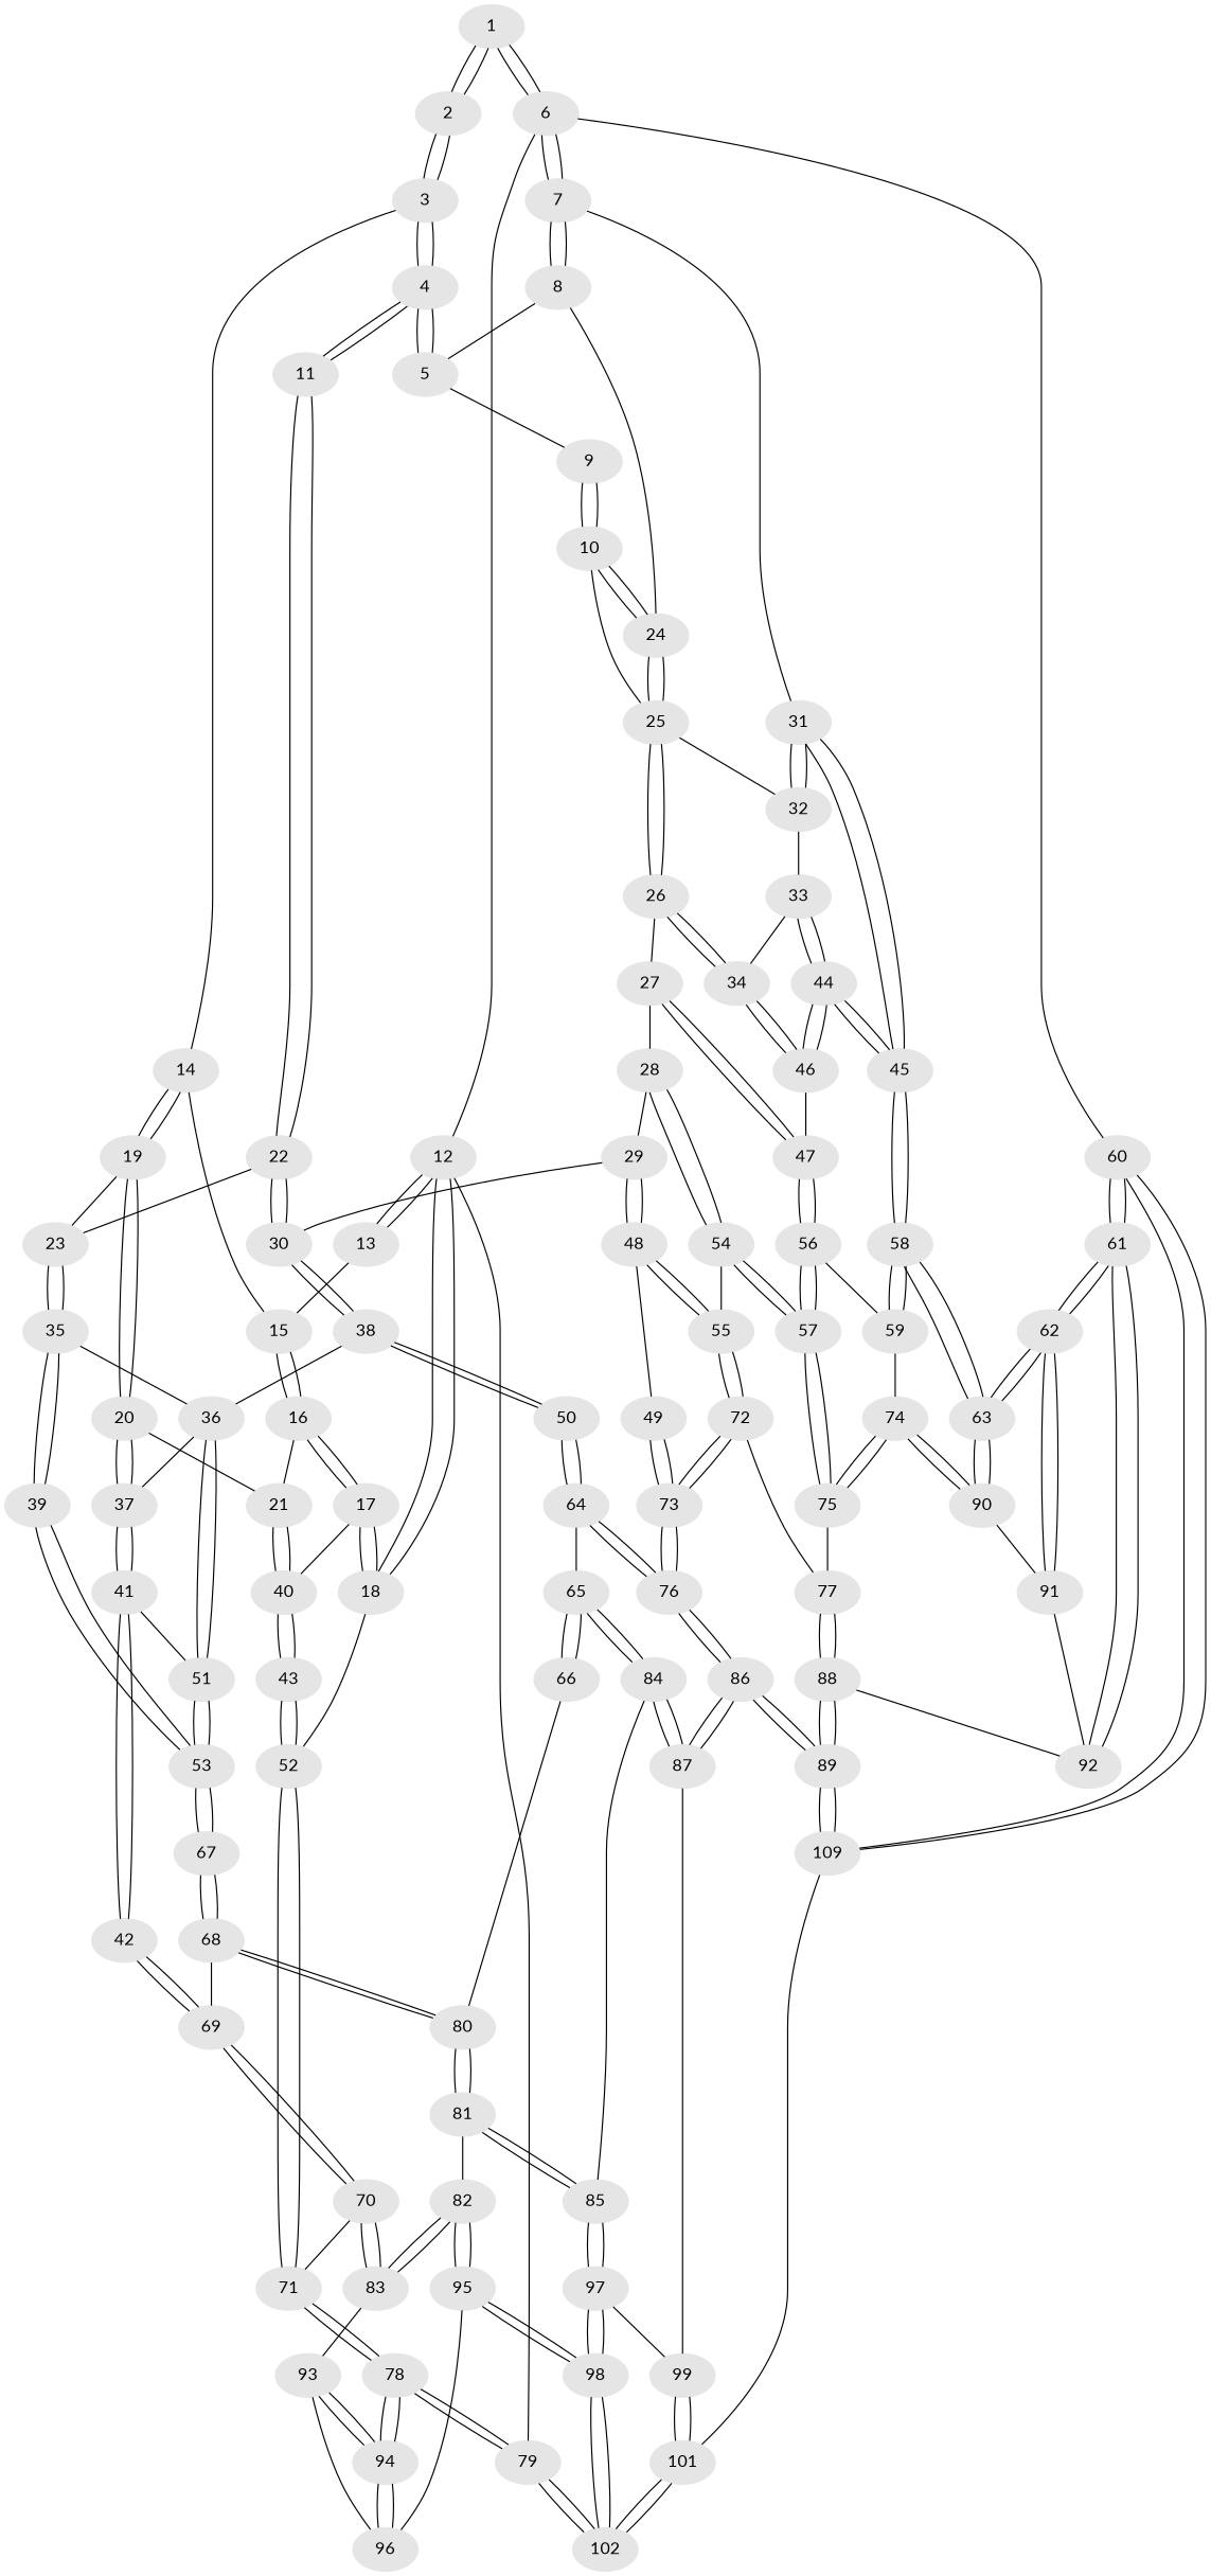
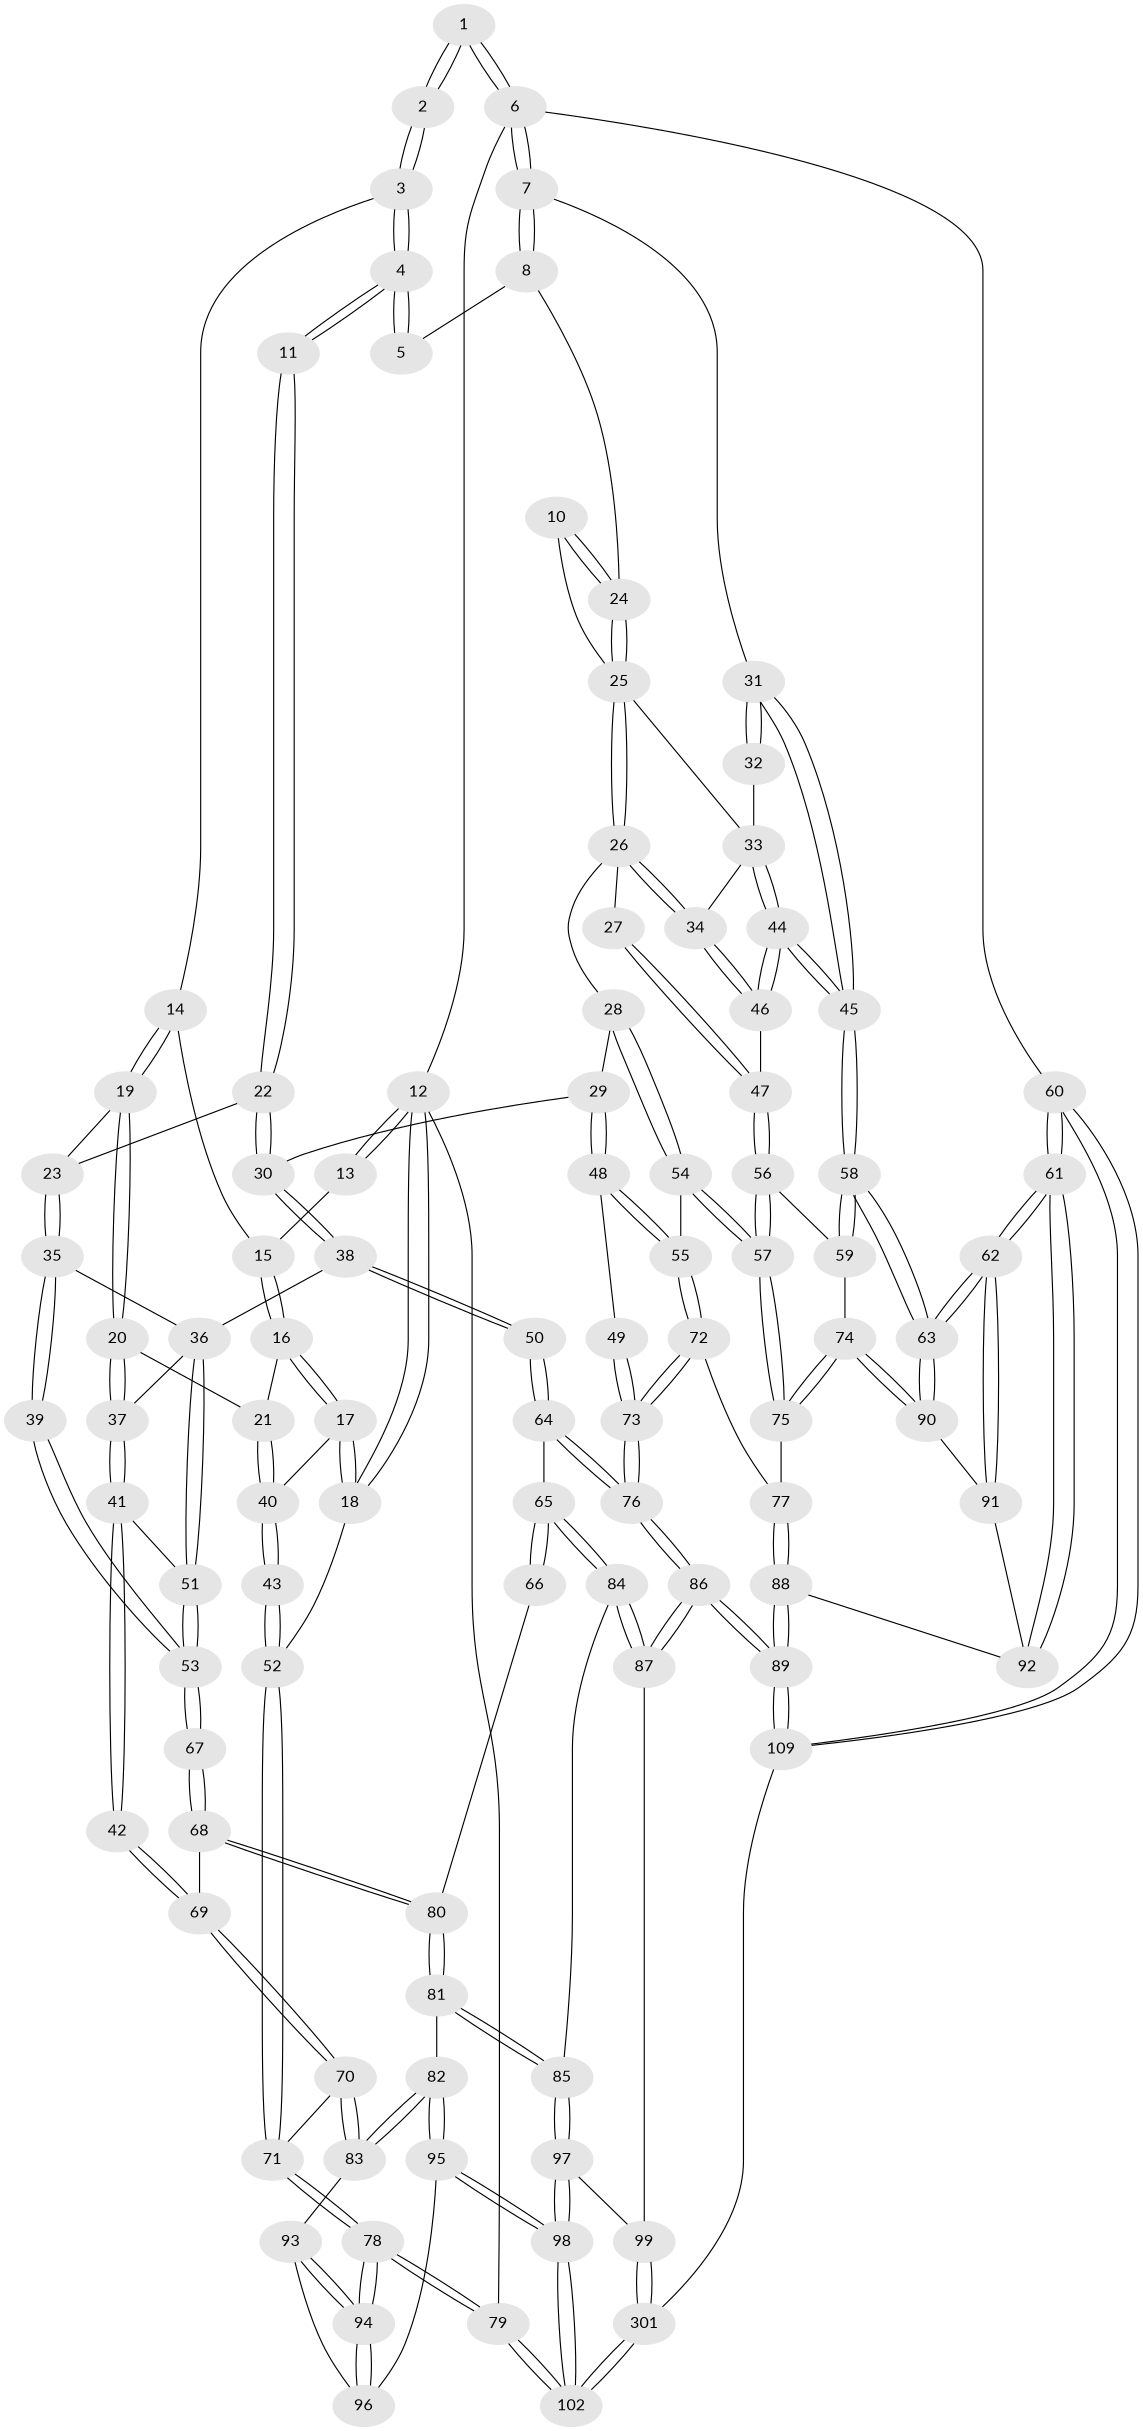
  graph {
    fontname=Lato
    node [color=gray90 fontname=Lato style=filled]
    edge [fontname=Lato]
    1
    2
    6
    3
    7
    12
    60
    4
    14
    5
    11
    15
    19
-   9
    22
    10
    8
    31
    13
    18
    79
    61
    n23 [label=109]
    24
    32
    45
    25
    23
    30
    52
    102
    16
    20
    17
    21
    40
    43
    71
    37
    35
    41
    38
    36
    39
    26
    27
    34
    33
    28
    47
    46
    29
    54
    56
    48
    55
    57
    49
    50
    58
    44
    51
    53
    42
    64
    67
    69
    70
    59
    63
    73
    72
    76
    65
    78
    68
    75
    77
    74
    90
    62
    92
-   101
+   101 [label=301]
    91
    66
    84
    86
    80
    85
    87
    81
    83
    93
    94
    88
    89
    96
    82
    95
    97
    98
    99
    1 -- 2
    1 -- 2
    1 -- 6
    1 -- 6
    2 -- 3
    2 -- 3
    6 -- 7
    6 -- 7
    6 -- 12
    6 -- 60
    3 -- 4
    3 -- 4
    3 -- 14
    7 -- 8
    7 -- 8
    7 -- 31
    12 -- 13
    12 -- 13
    12 -- 18
    12 -- 18
    12 -- 79
    60 -- 61
    60 -- 61
    60 -- n23
    60 -- n23
    4 -- 5
    4 -- 5
    4 -- 11
    4 -- 11
    14 -- 15
    14 -- 19
    14 -- 19
-   5 -- 9
    11 -- 22
    11 -- 22
    15 -- 16
    15 -- 16
    19 -- 23
    19 -- 20
    19 -- 20
-   9 -- 10
-   9 -- 10
    22 -- 23
    22 -- 30
    22 -- 30
    10 -- 24
    10 -- 24
    10 -- 25
    8 -- 5
    8 -- 24
    31 -- 32
    31 -- 32
    31 -- 45
    31 -- 45
    13 -- 15
    18 -- 52
    79 -- 102
    79 -- 102
    61 -- 62
    61 -- 62
    61 -- 92
    61 -- 92
    n23 -- 101
    24 -- 25
    24 -- 25
    32 -- 33
    45 -- 58
    45 -- 58
-   25 -- 32
+   25 -- 33
    25 -- 26
    25 -- 26
    23 -- 35
    23 -- 35
    30 -- 38
    30 -- 38
    52 -- 71
    52 -- 71
    16 -- 17
    16 -- 17
    16 -- 21
    20 -- 21
    20 -- 37
    20 -- 37
    17 -- 18
    17 -- 18
    17 -- 40
    21 -- 40
    21 -- 40
    40 -- 43
    40 -- 43
    43 -- 52
    43 -- 52
    71 -- 78
    71 -- 78
    37 -- 41
    37 -- 41
    35 -- 36
    35 -- 39
    35 -- 39
    41 -- 51
    41 -- 42
    41 -- 42
    38 -- 36
    38 -- 50
    38 -- 50
    36 -- 37
    36 -- 51
    36 -- 51
    39 -- 53
    39 -- 53
    26 -- 27
    26 -- 34
    26 -- 34
-   27 -- 28
+   26 -- 28
    27 -- 47
    27 -- 47
    34 -- 46
    34 -- 46
    33 -- 34
    33 -- 44
    33 -- 44
    28 -- 29
    28 -- 54
    28 -- 54
    47 -- 56
    47 -- 56
    46 -- 47
    29 -- 30
    29 -- 48
    29 -- 48
    54 -- 55
    54 -- 57
    54 -- 57
    56 -- 57
    56 -- 57
    56 -- 59
    48 -- 55
    48 -- 55
    48 -- 49
    55 -- 72
    55 -- 72
    57 -- 75
    57 -- 75
    49 -- 73
    49 -- 73
    50 -- 64
    50 -- 64
    58 -- 59
    58 -- 59
    58 -- 63
    58 -- 63
    44 -- 45
    44 -- 45
    44 -- 46
    44 -- 46
    51 -- 53
    51 -- 53
    53 -- 67
    53 -- 67
    42 -- 69
    42 -- 69
    64 -- 76
    64 -- 76
    64 -- 65
    67 -- 68
    67 -- 68
    69 -- 70
    69 -- 70
    70 -- 71
    70 -- 83
    70 -- 83
    59 -- 74
    63 -- 90
    63 -- 90
    73 -- 76
    73 -- 76
    72 -- 73
    72 -- 73
    72 -- 77
    76 -- 86
    76 -- 86
    65 -- 66
    65 -- 66
    65 -- 84
    65 -- 84
    78 -- 79
    78 -- 79
    78 -- 94
    78 -- 94
    68 -- 69
    68 -- 80
    68 -- 80
    75 -- 77
    77 -- 88
    77 -- 88
    74 -- 75
    74 -- 75
    74 -- 90
    74 -- 90
    90 -- 91
    62 -- 63
    62 -- 63
    62 -- 91
    62 -- 91
    101 -- 102
    101 -- 102
    91 -- 92
    66 -- 80
    84 -- 85
    84 -- 87
    84 -- 87
    86 -- 87
    86 -- 87
    86 -- 89
    86 -- 89
    80 -- 81
    80 -- 81
    85 -- 97
    85 -- 97
    87 -- 99
    81 -- 85
    81 -- 85
    81 -- 82
    83 -- 93
    93 -- 94
    93 -- 94
    93 -- 96
    94 -- 96
    94 -- 96
    88 -- 92
    88 -- 89
    88 -- 89
    89 -- n23
    89 -- n23
    82 -- 83
    82 -- 83
    82 -- 95
    82 -- 95
    95 -- 96
    95 -- 98
    95 -- 98
    97 -- 98
    97 -- 98
    97 -- 99
    98 -- 102
    98 -- 102
    99 -- 101
    99 -- 101
  }
